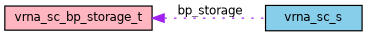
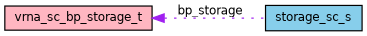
  digraph {
    rankdir=LR
    node [color=black fontname=Helvetica fontsize=10 shape=record style=filled]
-   n1 [fillcolor=skyblue fontcolor=black height=0.2 label=vrna_sc_s width=0.4]
+   n1 [fillcolor=skyblue fontcolor=black height=0.2 label=storage_sc_s width=0.4]
    n2 [height=0.2 label=vrna_sc_bp_storage_t width=0.4 fillcolor=lightpink]
    n2 -> n1 [color=purple dir=back fontname=Helvetica fontsize=10 label=" bp_storage" labelfontname=Helvetica labelfontsize=10 style=dotted]
  }
